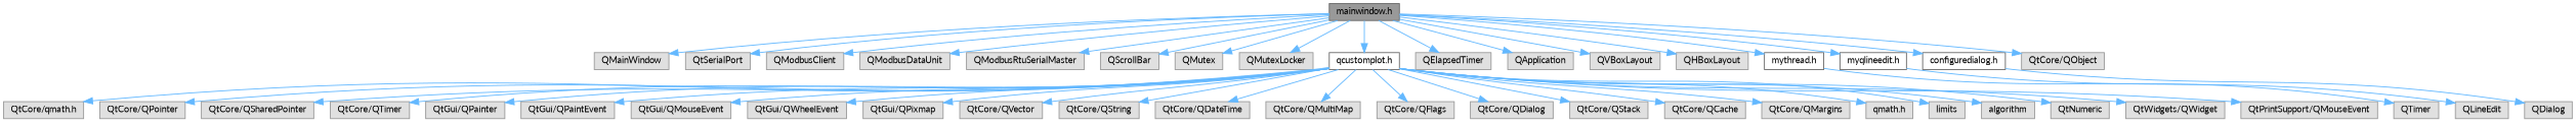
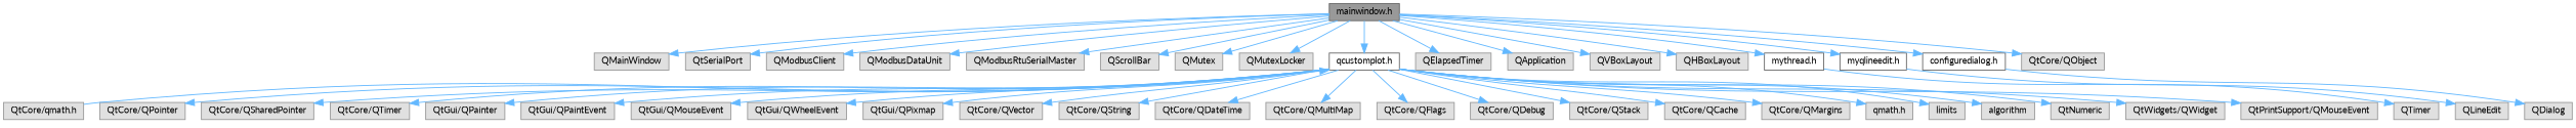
  digraph {
    fontname=Lato
    node [color=grey60 fillcolor="#E0E0E0" fontname=Lato fontsize=10 shape=box style=filled]
    edge [color=steelblue1 fontname=Lato fontsize=10 labelfontname=Helvetica labelfontsize=10 style=solid]
    n1 [color=gray40 fillcolor=grey60 fontcolor=black height=0.2 label="mainwindow.h" width=0.4]
    n2 [height=0.2 label=QMainWindow width=0.4]
    n3 [height=0.2 label=QtSerialPort width=0.4]
    n4 [height=0.2 label=QModbusClient width=0.4]
    n5 [height=0.2 label=QModbusDataUnit width=0.4]
    n6 [height=0.2 label=QModbusRtuSerialMaster width=0.4]
    n7 [height=0.2 label=QScrollBar width=0.4]
    n8 [height=0.2 label=QMutex width=0.4]
    n9 [height=0.2 label=QMutexLocker width=0.4]
    n10 [color=grey40 fillcolor=white height=0.2 label="qcustomplot.h" width=0.4]
    n11 [height=0.2 label=QElapsedTimer width=0.4]
    n12 [height=0.2 label=QApplication width=0.4]
    n13 [height=0.2 label=QVBoxLayout width=0.4]
    n14 [height=0.2 label=QHBoxLayout width=0.4]
    n15 [color=grey40 fillcolor=white height=0.2 label="mythread.h" width=0.4]
    n16 [color=grey40 fillcolor=white height=0.2 label="myqlineedit.h" width=0.4]
    n17 [color=grey40 fillcolor=white height=0.2 label="configuredialog.h" width=0.4]
    n18 [height=0.2 label="QtCore/QObject" width=0.4]
    n19 [height=0.2 label="QtCore/qmath.h" width=0.4]
    n20 [height=0.2 label="QtCore/QPointer" width=0.4]
    n21 [height=0.2 label="QtCore/QSharedPointer" width=0.4]
    n22 [height=0.2 label="QtCore/QTimer" width=0.4]
    n23 [height=0.2 label="QtGui/QPainter" width=0.4]
    n24 [height=0.2 label="QtGui/QPaintEvent" width=0.4]
    n25 [height=0.2 label="QtGui/QMouseEvent" width=0.4]
    n26 [height=0.2 label="QtGui/QWheelEvent" width=0.4]
    n27 [height=0.2 label="QtGui/QPixmap" width=0.4]
    n28 [height=0.2 label="QtCore/QVector" width=0.4]
    n29 [height=0.2 label="QtCore/QString" width=0.4]
    n30 [height=0.2 label="QtCore/QDateTime" width=0.4]
    n31 [height=0.2 label="QtCore/QMultiMap" width=0.4]
    n32 [height=0.2 label="QtCore/QFlags" width=0.4]
-   n33 [height=0.2 label="QtCore/QDialog" width=0.4]
+   n33 [height=0.2 label="QtCore/QDebug" width=0.4]
    n34 [height=0.2 label="QtCore/QStack" width=0.4]
    n35 [height=0.2 label="QtCore/QCache" width=0.4]
    n36 [height=0.2 label="QtCore/QMargins" width=0.4]
    n37 [height=0.2 label="qmath.h" width=0.4]
    n38 [height=0.2 label=limits width=0.4]
    n39 [height=0.2 label=algorithm width=0.4]
    n40 [height=0.2 label=QtNumeric width=0.4]
    n41 [height=0.2 label="QtWidgets/QWidget" width=0.4]
    n42 [height=0.2 label="QtPrintSupport/QMouseEvent" width=0.4]
    n43 [height=0.2 label=QTimer width=0.4]
    n44 [height=0.2 label=QLineEdit width=0.4]
    n45 [height=0.2 label=QDialog width=0.4]
    n1 -> n2
    n1 -> n3
    n1 -> n4
    n1 -> n5
    n1 -> n6
    n1 -> n7
    n1 -> n8
    n1 -> n9
    n1 -> n10
    n1 -> n11
    n1 -> n12
    n1 -> n13
    n1 -> n14
    n1 -> n15
    n1 -> n16
    n1 -> n17
    n1 -> n18
-   n10 -> n19
+   n19 -> n10
    n10 -> n20
    n10 -> n21
    n10 -> n22
    n10 -> n23
    n10 -> n24
    n10 -> n25
    n10 -> n26
    n10 -> n27
    n10 -> n28
    n10 -> n29
    n10 -> n30
    n10 -> n31
    n10 -> n32
    n10 -> n33
    n10 -> n34
    n10 -> n35
    n10 -> n36
    n10 -> n37
    n10 -> n38
    n10 -> n39
    n10 -> n40
    n10 -> n41
    n10 -> n42
    n15 -> n43
    n16 -> n44
    n17 -> n45
  }
